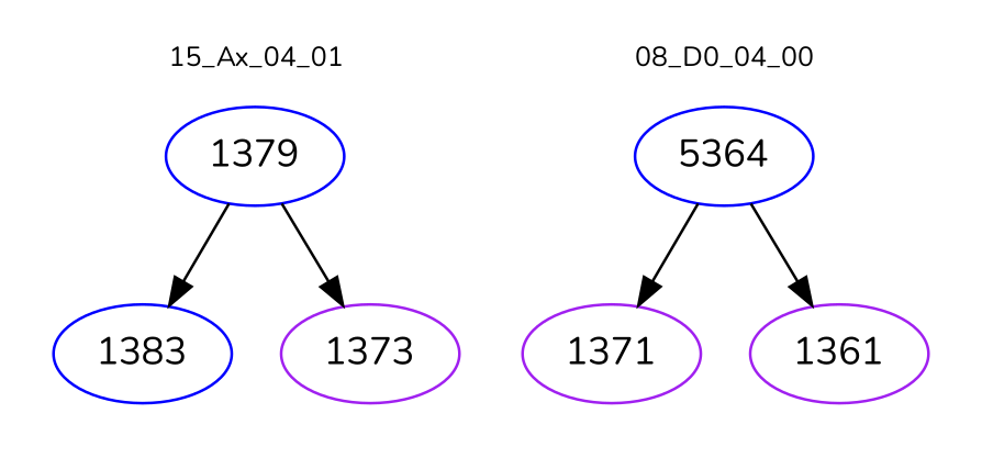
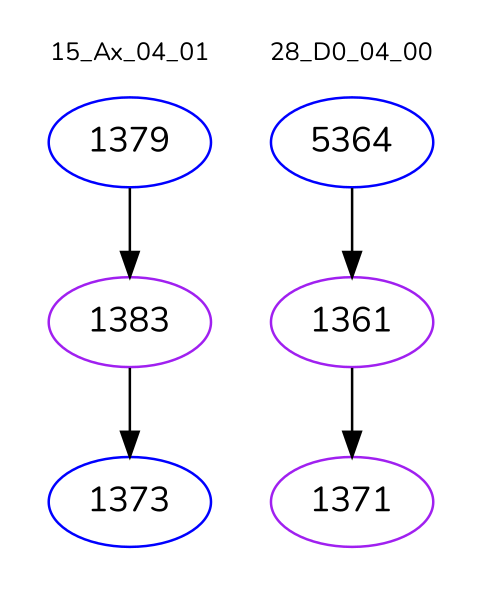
  digraph {
    fontname=Nunito
    node [color=purple fontname=Nunito]
    edge [color=black fontname=Nunito]
    n1 [color=blue label=1379]
-   n2 [color=blue label=1383]
-   n3 [label=1373]
+   n2 [label=1383]
+   n3 [color=blue label=1373]
    n4 [color=blue label=5364]
    n5 [label=1371]
    n6 [label=1361]
    subgraph cluster_1 {
      color=white
      fontsize=10
      label="15_Ax_04_01"
      n1
      n2
      n3
    }
    subgraph cluster_2 {
      color=white
      fontsize=10
-     label="08_D0_04_00"
+     label="28_D0_04_00"
      n4
      n5
      n6
    }
    n1 -> n2
-   n1 -> n3
-   n4 -> n5
+   n2 -> n3
+   n6 -> n5
    n4 -> n6
  }
